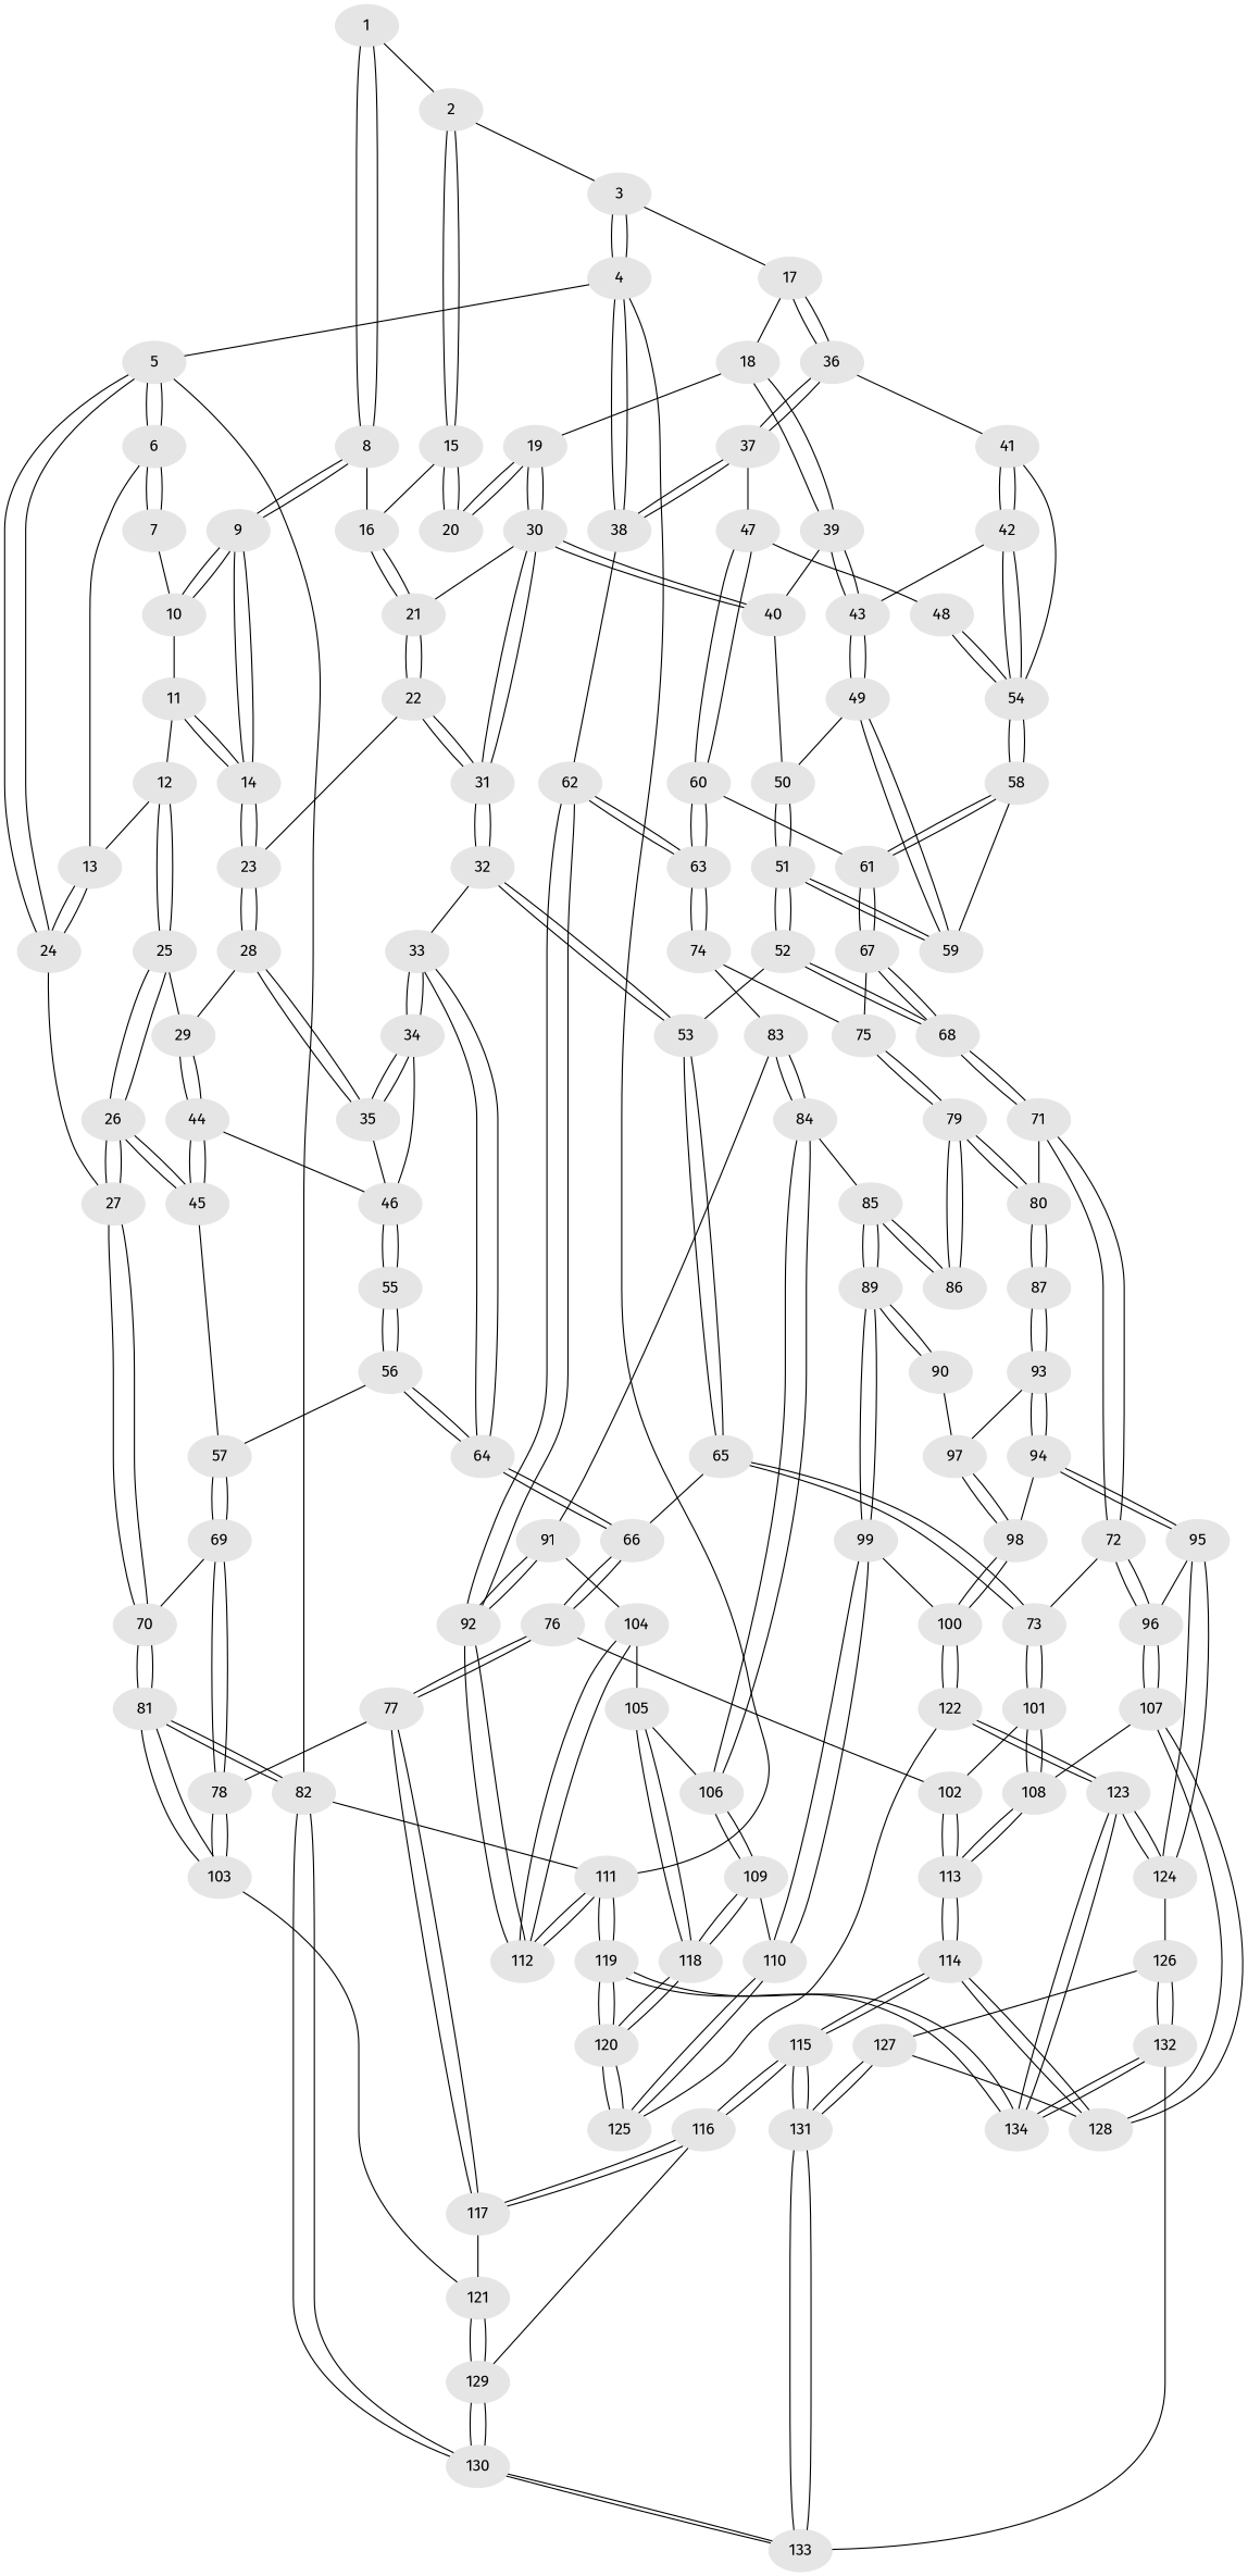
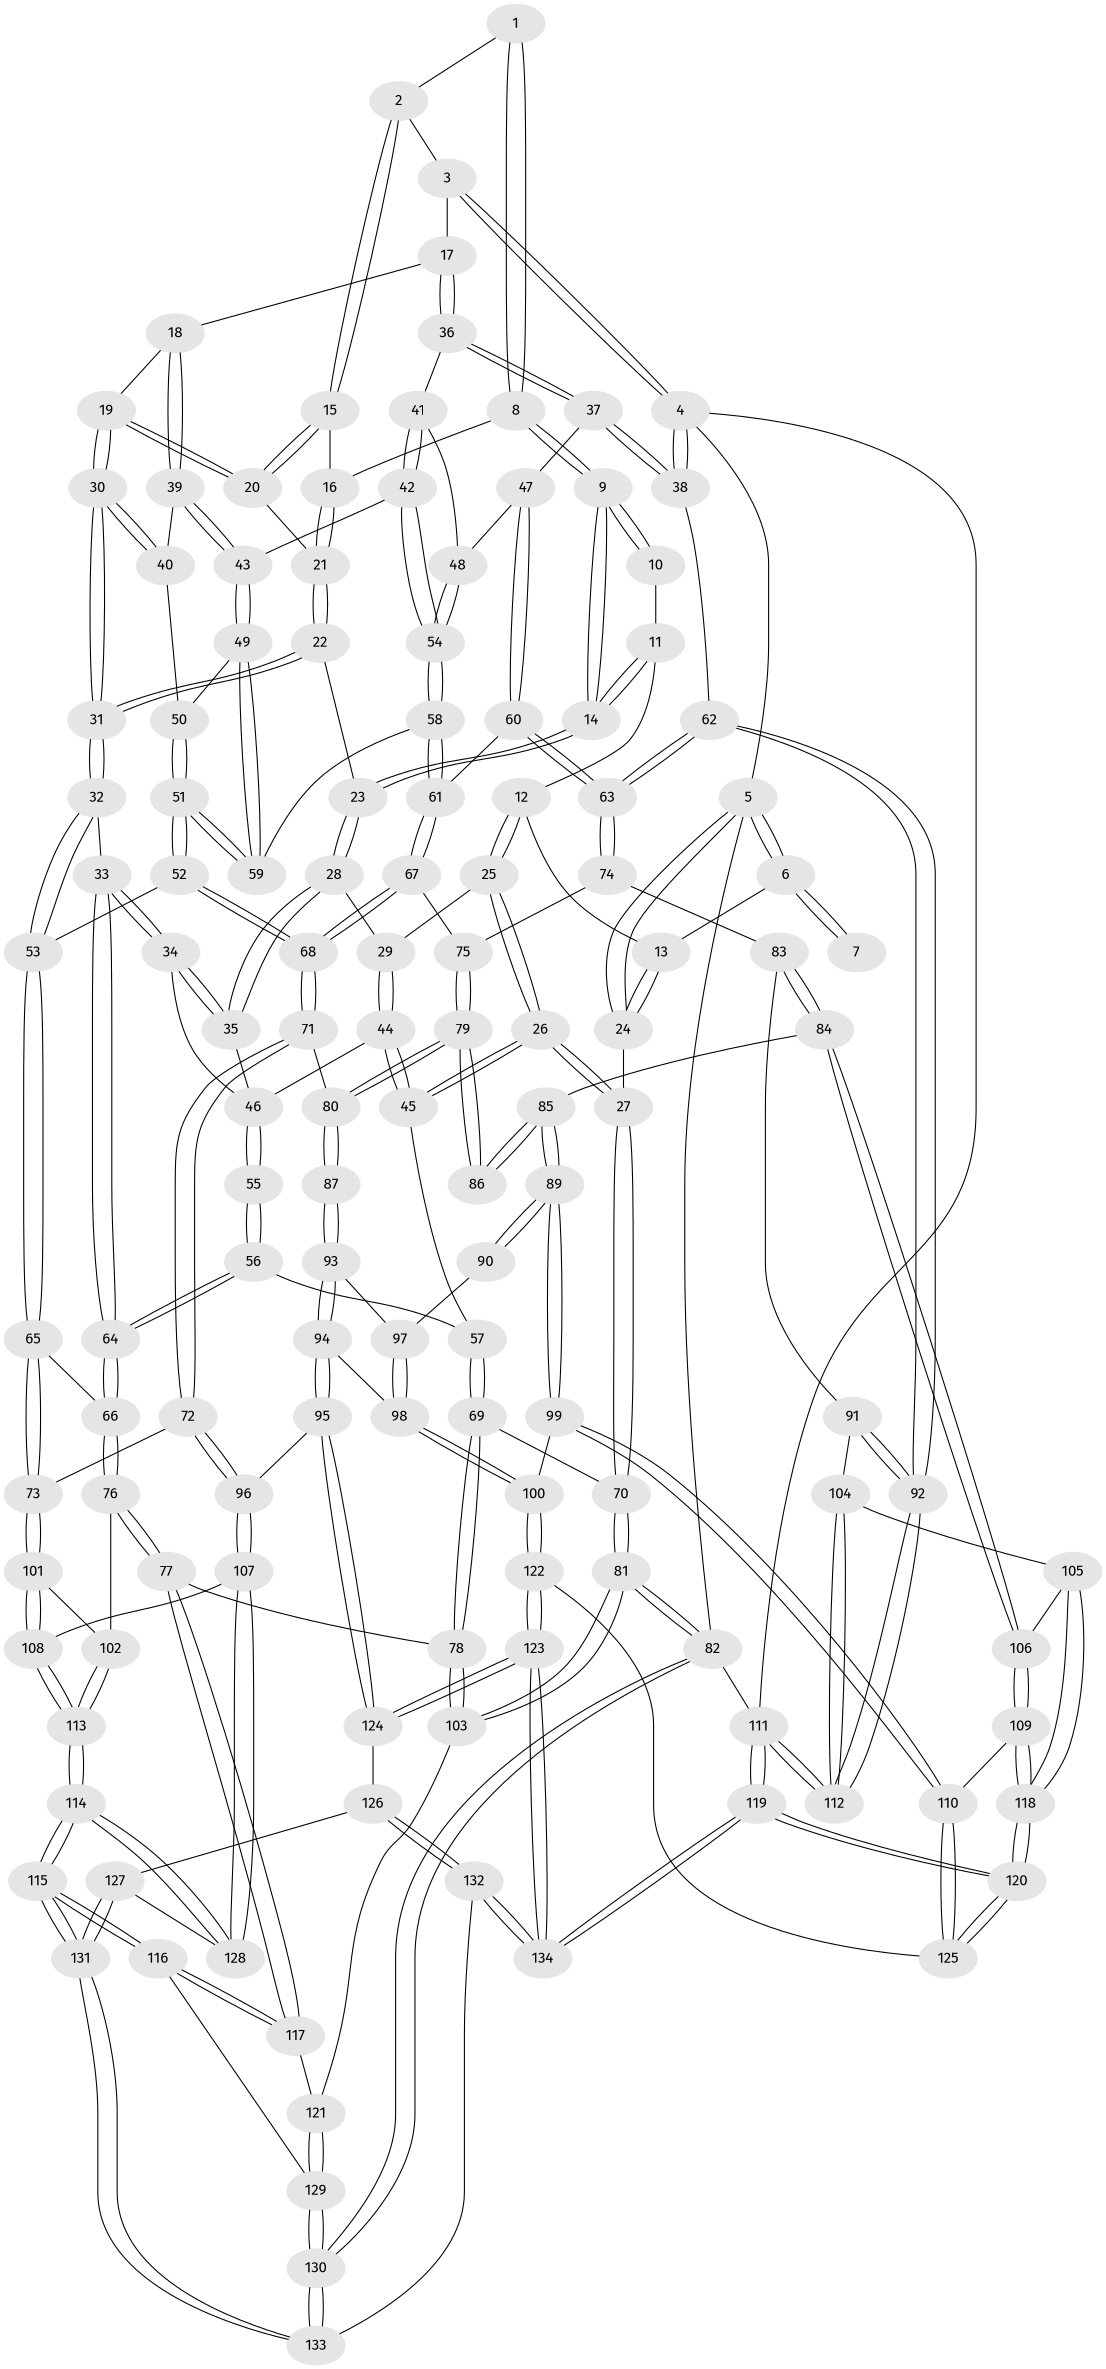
  graph {
    fontname="Fira Sans"
    node [color=gray90 fontname="Fira Sans" style=filled]
    edge [fontname="Fira Sans"]
    1
    2
    8
    3
    15
    9
    16
    4
    17
    20
    5
    38
    111
    18
    36
    6
    24
    82
    62
    112
    119
    7
    13
    27
    130
    10
    11
    14
    21
    23
    12
    25
    26
    29
    28
    22
    19
    39
    37
    41
    30
    40
    43
    31
    32
    35
    70
    45
    44
    57
    81
    46
    50
    33
    53
    34
    64
    65
    66
    55
    56
    47
    42
    48
    60
    63
    92
    49
    51
    54
    58
    59
    69
    61
    52
    68
    71
    73
    78
    67
    74
    75
    83
    76
    101
    77
    102
    79
    72
    80
    103
    96
    87
    107
    108
    84
    91
    86
    117
    113
    121
    93
    133
    85
    106
    104
    89
    109
    90
    99
    97
    94
    100
    110
    98
    105
    95
    124
    126
    128
    122
    125
    123
    114
    129
    118
    120
    134
    115
    116
    131
    127
    132
    1 -- 2
    1 -- 8
    1 -- 8
    2 -- 3
    2 -- 15
    2 -- 15
    8 -- 9
    8 -- 9
    8 -- 16
    3 -- 4
    3 -- 4
    3 -- 17
    15 -- 16
    15 -- 20
    15 -- 20
    9 -- 10
    9 -- 10
    9 -- 14
    9 -- 14
    16 -- 21
    16 -- 21
    4 -- 5
    4 -- 38
    4 -- 38
    4 -- 111
    17 -- 18
    17 -- 36
    17 -- 36
-   30 -- 21
+   20 -- 21
    5 -- 6
    5 -- 6
    5 -- 24
    5 -- 24
    5 -- 82
    38 -- 62
    111 -- 112
    111 -- 112
    111 -- 119
    111 -- 119
    18 -- 19
    18 -- 39
    18 -- 39
    36 -- 37
    36 -- 37
    36 -- 41
    6 -- 7
    6 -- 7
    6 -- 13
    24 -- 27
    82 -- 111
    82 -- 130
    82 -- 130
    62 -- 63
    62 -- 63
    62 -- 92
    62 -- 92
    119 -- 120
    119 -- 120
    119 -- 134
    119 -- 134
-   7 -- 10
    13 -- 24
    13 -- 24
    27 -- 70
    27 -- 70
    130 -- 133
    130 -- 133
    10 -- 11
    11 -- 14
    11 -- 14
    11 -- 12
    14 -- 23
    14 -- 23
    21 -- 22
    21 -- 22
    23 -- 28
    23 -- 28
    12 -- 13
    12 -- 25
    12 -- 25
    25 -- 26
    25 -- 26
    25 -- 29
    26 -- 27
    26 -- 27
    26 -- 45
    26 -- 45
    29 -- 44
    29 -- 44
    28 -- 29
    28 -- 35
    28 -- 35
    22 -- 23
    22 -- 31
    22 -- 31
    19 -- 20
    19 -- 20
    19 -- 30
    19 -- 30
    39 -- 40
    39 -- 43
    39 -- 43
    37 -- 38
    37 -- 38
    37 -- 47
    41 -- 42
    41 -- 42
-   41 -- 54
+   41 -- 48
    30 -- 40
    30 -- 40
    30 -- 31
    30 -- 31
    40 -- 50
    43 -- 49
    43 -- 49
    31 -- 32
    31 -- 32
    32 -- 33
    32 -- 53
    32 -- 53
    35 -- 46
    70 -- 81
    70 -- 81
    45 -- 57
    44 -- 45
    44 -- 45
    44 -- 46
    57 -- 69
    57 -- 69
    81 -- 82
    81 -- 82
    81 -- 103
    81 -- 103
    46 -- 55
    46 -- 55
    50 -- 51
    50 -- 51
    33 -- 34
    33 -- 34
    33 -- 64
    33 -- 64
    53 -- 65
    53 -- 65
    34 -- 35
    34 -- 35
    34 -- 46
    64 -- 66
    64 -- 66
    65 -- 66
    65 -- 73
    65 -- 73
    66 -- 76
    66 -- 76
    55 -- 56
    55 -- 56
    56 -- 57
    56 -- 64
    56 -- 64
    47 -- 48
    47 -- 60
    47 -- 60
    42 -- 43
    42 -- 54
    42 -- 54
    48 -- 54
    48 -- 54
    60 -- 63
    60 -- 63
    60 -- 61
    63 -- 74
    63 -- 74
    92 -- 112
    92 -- 112
    49 -- 50
    49 -- 59
    49 -- 59
    51 -- 59
    51 -- 59
    51 -- 52
    51 -- 52
    54 -- 58
    54 -- 58
    58 -- 59
    58 -- 61
    58 -- 61
    69 -- 70
    69 -- 78
    69 -- 78
    61 -- 67
    61 -- 67
    52 -- 53
    52 -- 68
    52 -- 68
    68 -- 71
    68 -- 71
    71 -- 72
    71 -- 72
    71 -- 80
    73 -- 101
    73 -- 101
    78 -- 103
    78 -- 103
    67 -- 68
    67 -- 68
    67 -- 75
    74 -- 75
    74 -- 83
    75 -- 79
    75 -- 79
    83 -- 84
    83 -- 84
    83 -- 91
    76 -- 77
    76 -- 77
    76 -- 102
    101 -- 102
    101 -- 108
    101 -- 108
    77 -- 78
    77 -- 117
    77 -- 117
    102 -- 113
    102 -- 113
    79 -- 80
    79 -- 80
    79 -- 86
    79 -- 86
    72 -- 73
    72 -- 96
    72 -- 96
    80 -- 87
    80 -- 87
    103 -- 121
    96 -- 107
    96 -- 107
    87 -- 93
    87 -- 93
    107 -- 108
    107 -- 128
    107 -- 128
    108 -- 113
    108 -- 113
    84 -- 85
    84 -- 106
    84 -- 106
    91 -- 92
    91 -- 92
    91 -- 104
    117 -- 121
    113 -- 114
    113 -- 114
    121 -- 129
    121 -- 129
    93 -- 97
    93 -- 94
    93 -- 94
    85 -- 86
    85 -- 86
    85 -- 89
    85 -- 89
    106 -- 109
    106 -- 109
    104 -- 112
    104 -- 112
    104 -- 105
    89 -- 90
    89 -- 90
    89 -- 99
    89 -- 99
    109 -- 110
    109 -- 118
    109 -- 118
    90 -- 97
    99 -- 100
    99 -- 110
    99 -- 110
    97 -- 98
    97 -- 98
    94 -- 98
    94 -- 95
    94 -- 95
    100 -- 122
    100 -- 122
    110 -- 125
    110 -- 125
    98 -- 100
    98 -- 100
    105 -- 106
    105 -- 118
    105 -- 118
    95 -- 96
    95 -- 124
    95 -- 124
    124 -- 126
    126 -- 127
    126 -- 132
    126 -- 132
    122 -- 125
    122 -- 123
    122 -- 123
    123 -- 124
    123 -- 124
    123 -- 134
    123 -- 134
    114 -- 128
    114 -- 128
    114 -- 115
    114 -- 115
    129 -- 130
    129 -- 130
    118 -- 120
    118 -- 120
    120 -- 125
    120 -- 125
    115 -- 116
    115 -- 116
    115 -- 131
    115 -- 131
    116 -- 117
    116 -- 117
    116 -- 129
    131 -- 133
    131 -- 133
    127 -- 128
    127 -- 131
    127 -- 131
    132 -- 133
    132 -- 134
    132 -- 134
  }
